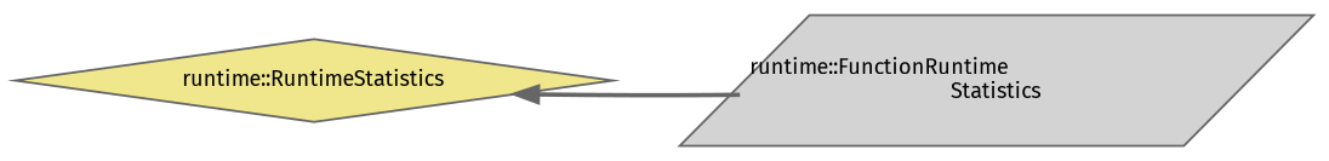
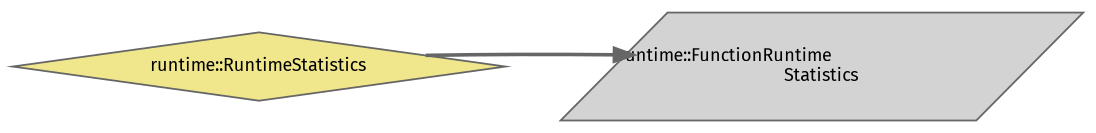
  digraph {
    rankdir=LR
    fontname="Fira Sans"
    node [color=grey40 fontname="Fira Sans" fontsize=10 style=filled]
    n1 [fillcolor=khaki height=0.2 label="runtime::RuntimeStatistics" shape=diamond width=0.4]
    n2 [fillcolor=lightgrey height=0.2 label="runtime::FunctionRuntime\lStatistics" shape=parallelogram width=0.4]
-   n1 -> n2 [color=gray40 dir=back fontname="Fira Sans" fontsize=10 labelfontname=Helvetica labelfontsize=10 style=bold]
+   n2 -> n1 [color=gray40 dir=back fontname="Fira Sans" fontsize=10 labelfontname=Helvetica labelfontsize=10 style=bold]
  }
